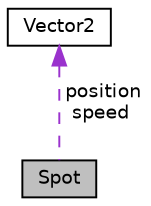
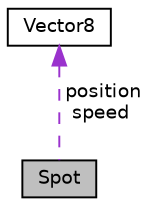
  digraph {
    node [color=black fontname=Helvetica fontsize=10 shape=record style=filled]
    n1 [fillcolor=grey75 fontcolor=black height=0.2 label=Spot width=0.4]
-   n2 [fillcolor=white height=0.2 label=Vector2 width=0.4]
+   n2 [fillcolor=white height=0.2 label=Vector8 width=0.4]
    n2 -> n1 [color=darkorchid3 dir=back fontname=Helvetica fontsize=10 label=" position\nspeed" labelfontname=Helvetica labelfontsize=10 style=dashed]
  }
